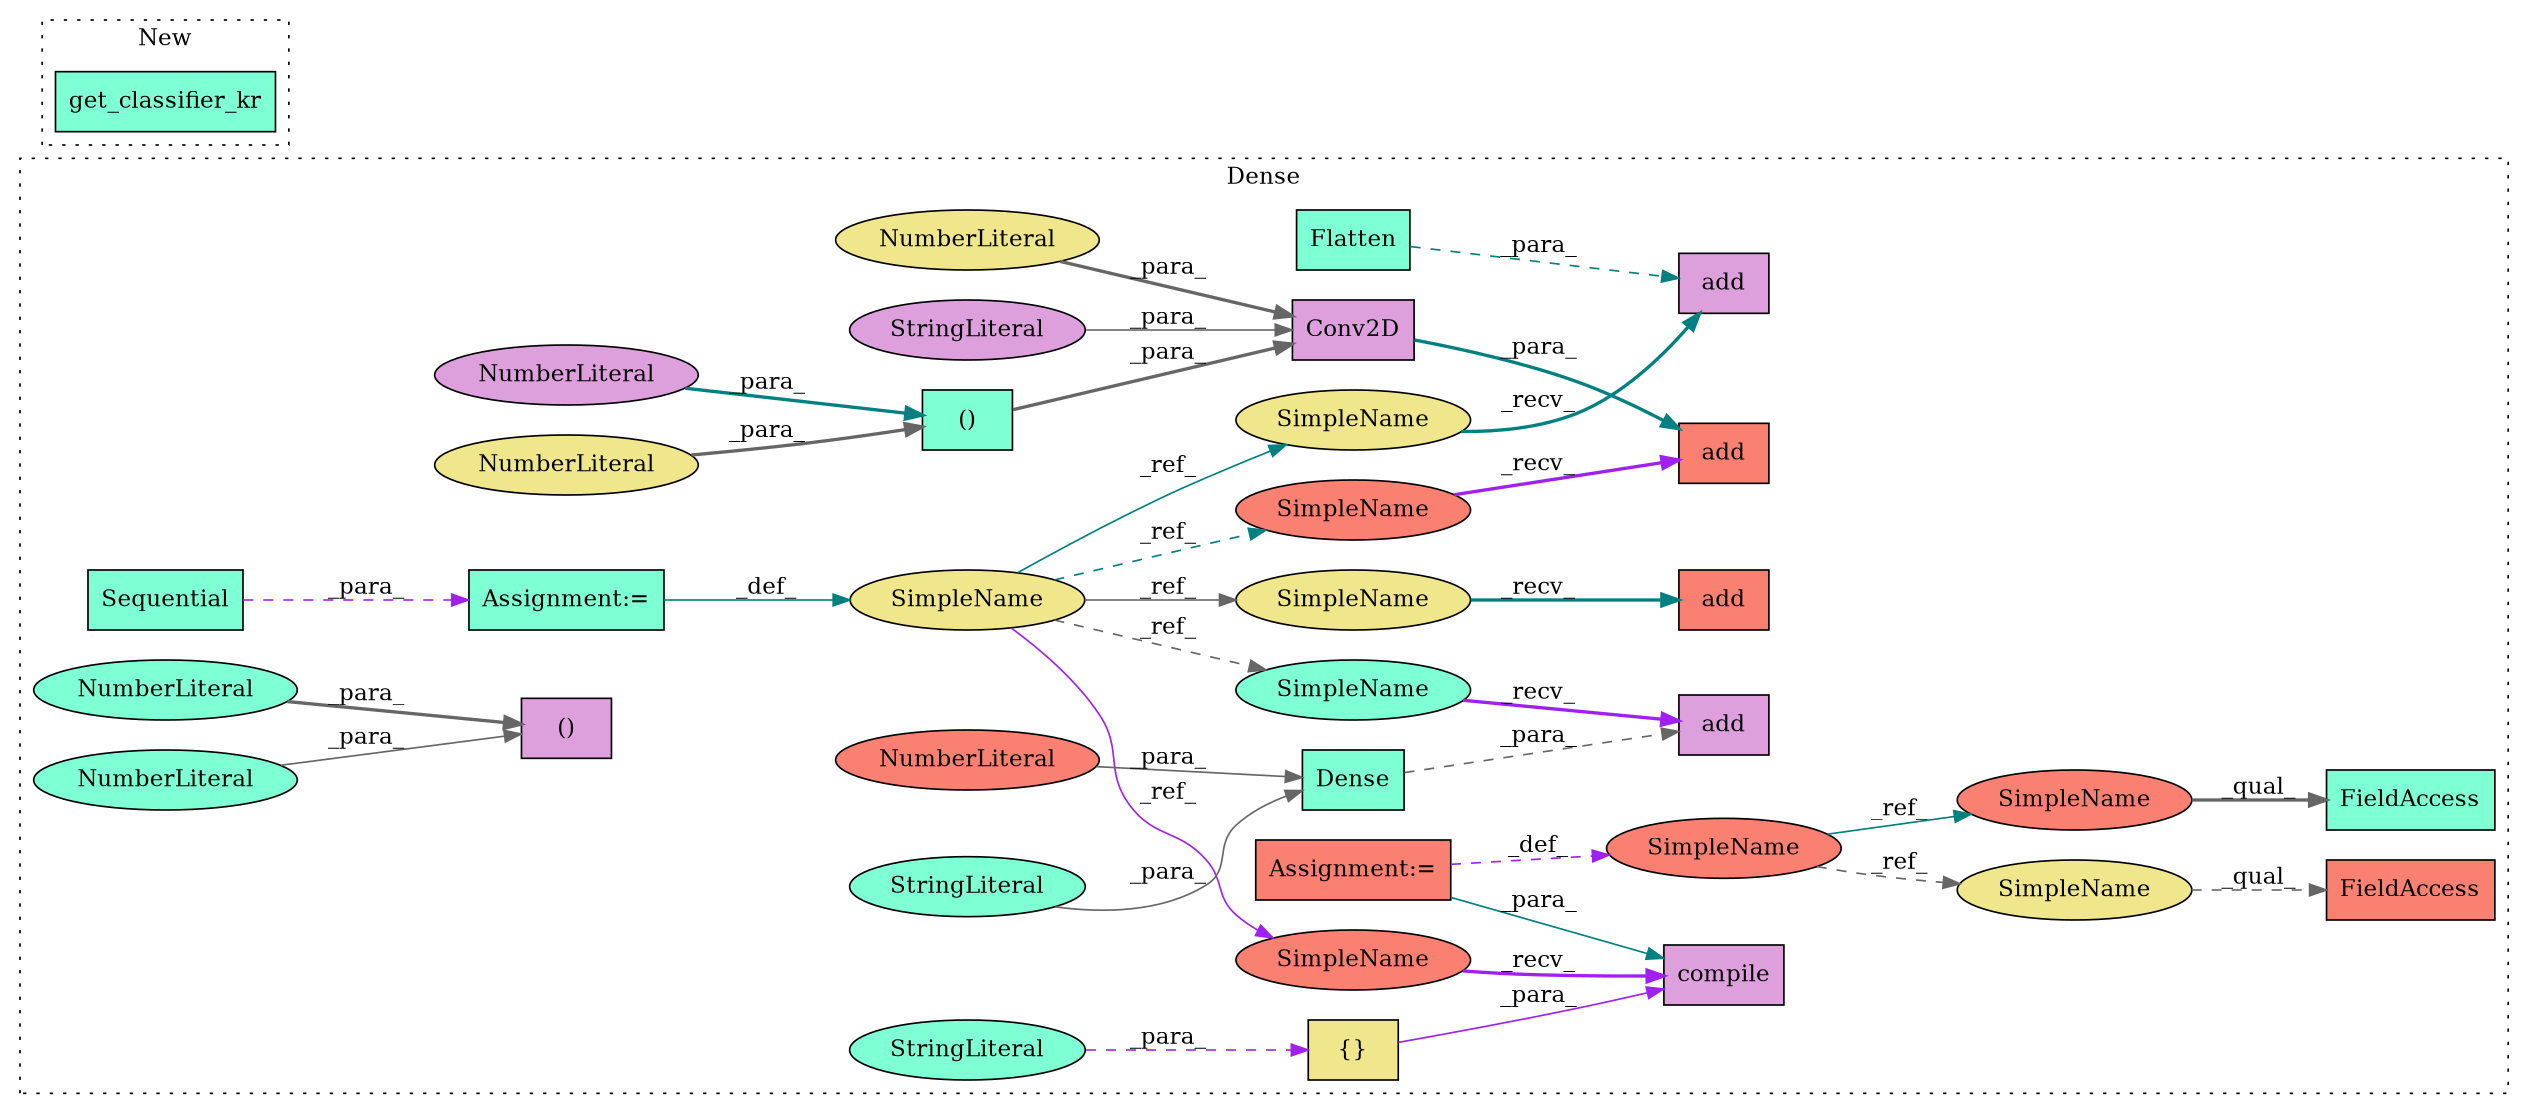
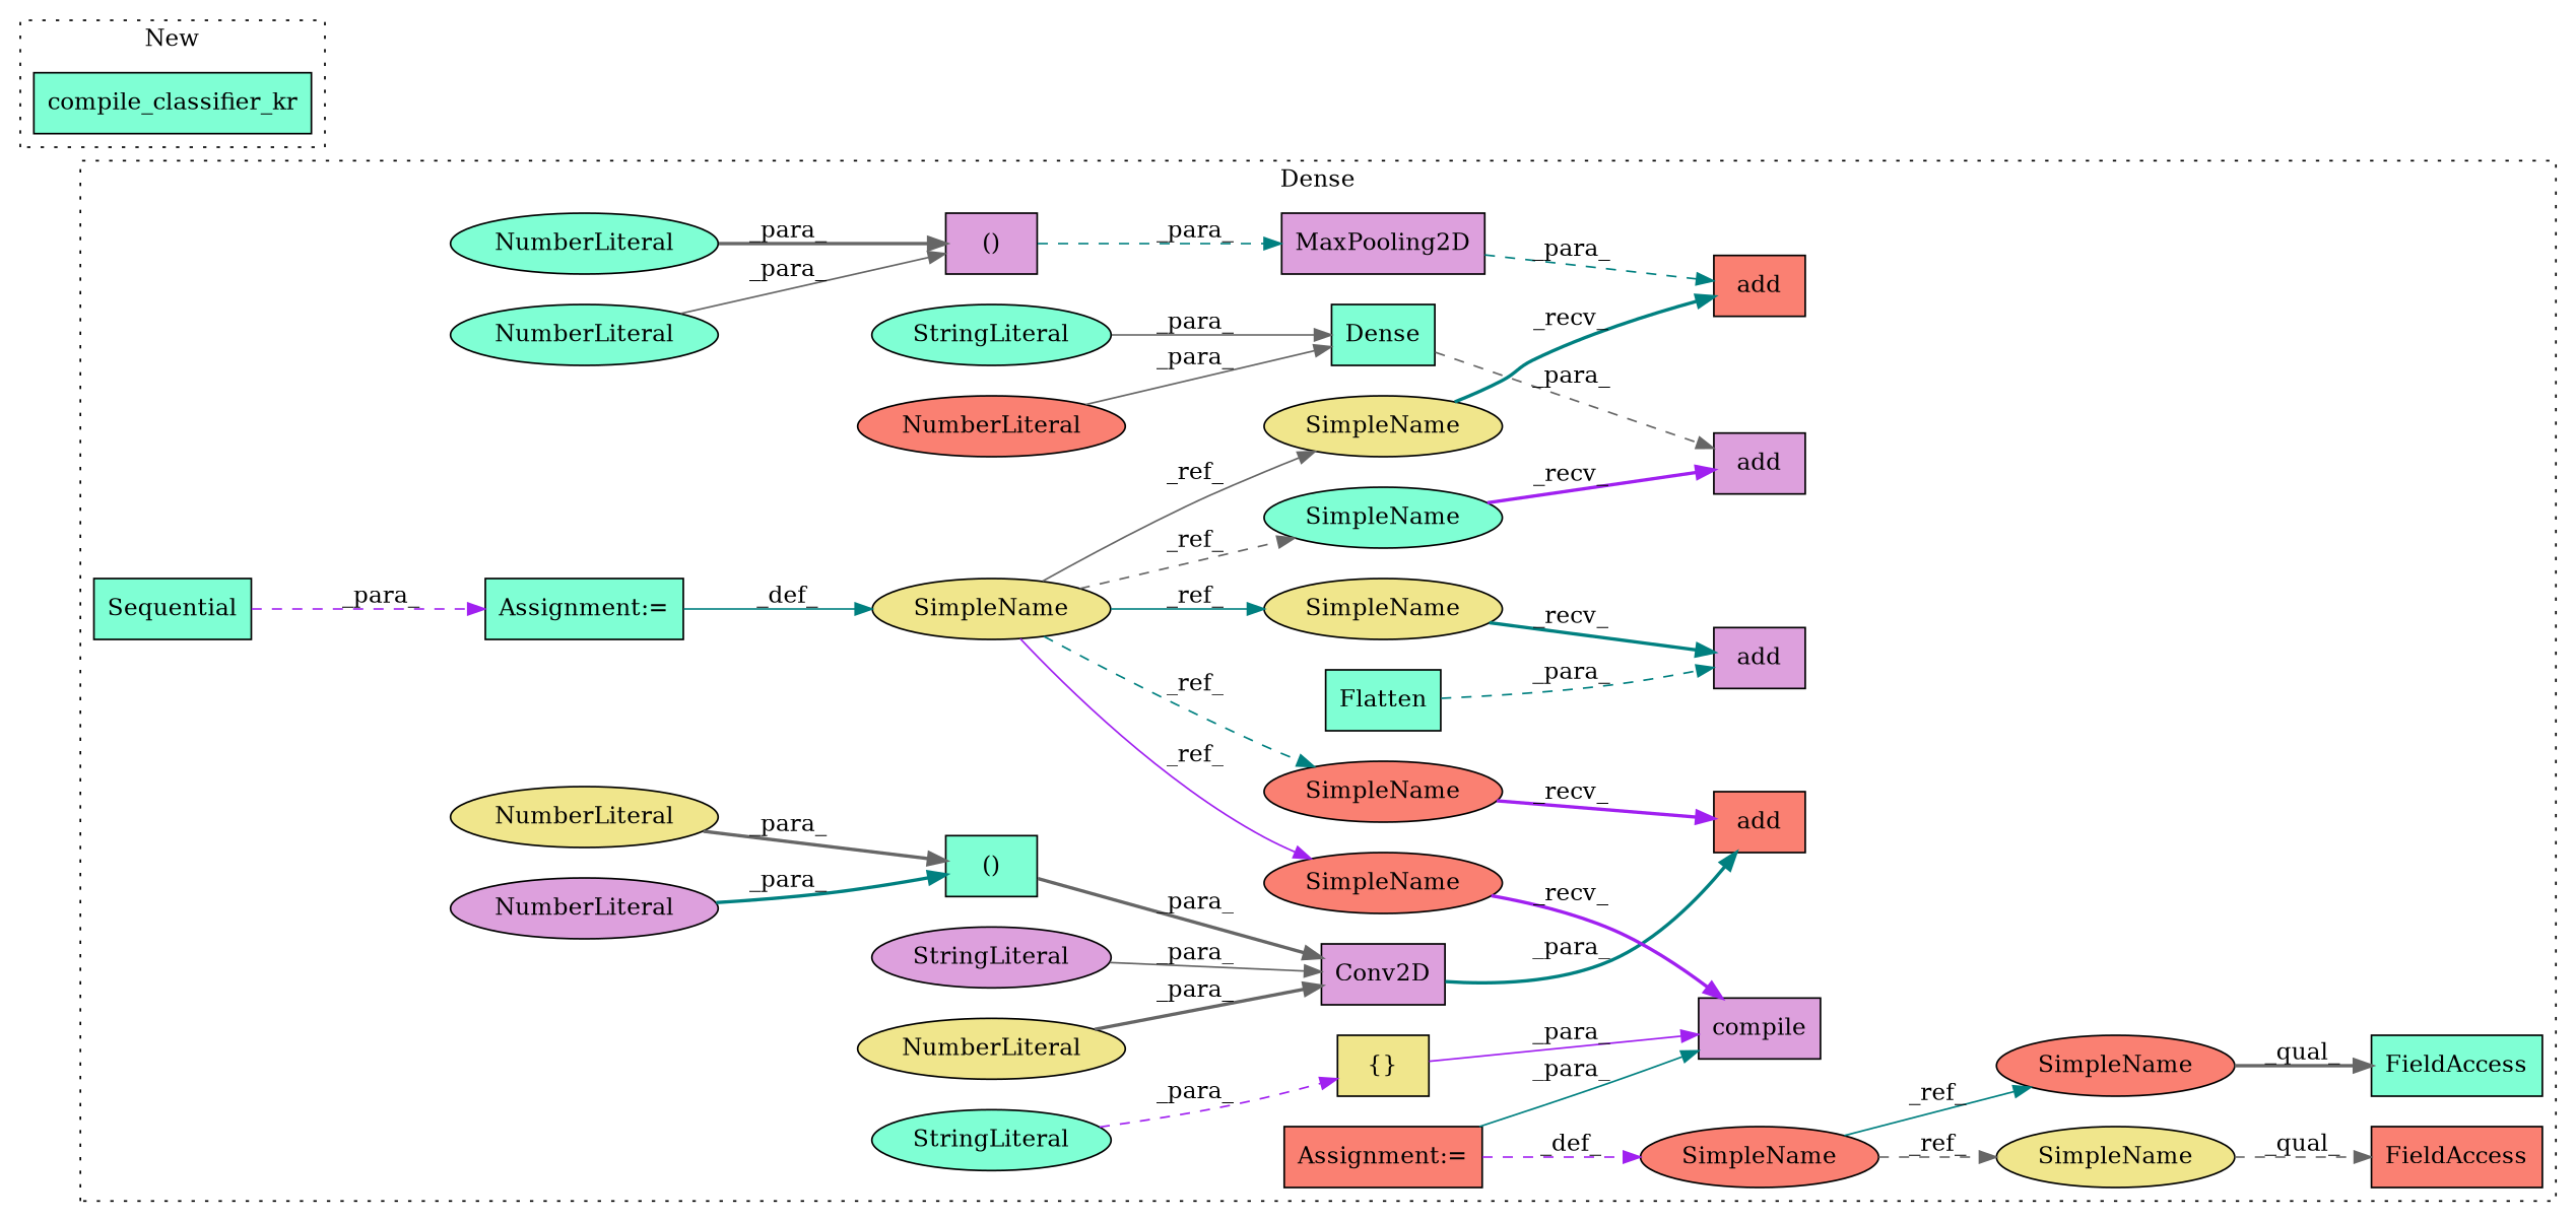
  digraph {
    rankdir=LR
    node [a=32 fillcolor=aquamarine l=5 s=4287 shape=box style=filled]
    edge [color=gray40 style=bold]
    n1 [l="6,1" label=Dense s="4415,4433"]
    n2 [fillcolor=plum l="4,1" label=add s="4411,4434"]
    n3 [l=12 label=Sequential s=4216]
    n4 [fillcolor=salmon l="4,1" label=add s="4240,4320"]
    n5 [a=106 l=31 label="()"]
    n6 [fillcolor=salmon l="4,1" label=add s="4333,4372"]
    n7 [a=106 fillcolor=plum l=15 label="()" s=4355]
    n8 [fillcolor=plum l="4,1" label=add s="4385,4398"]
    n9 [a=34 l=1 label=NumberLiteral s=4355 shape=ellipse]
    n10 [a=34 fillcolor=khaki l=2 label=NumberLiteral shape=ellipse]
    n11 [a=34 fillcolor=plum l=1 label=NumberLiteral s=4317 shape=ellipse]
    n12 [a=34 l=1 label=NumberLiteral s=4369 shape=ellipse]
    n13 [l=9 label=Flatten s=4389]
    n14 [a=42 fillcolor=khaki label=SimpleName s=4210 shape=ellipse]
    n15 [a=45 l=9 label=StringLiteral s=4424 shape=ellipse]
    n16 [fillcolor=plum l="8,1" label=compile s="4495,4561"]
    n17 [a=4 fillcolor=khaki l="1,1" label="{}" s="4549,4560"]
    n18 [a=45 l=10 label=StringLiteral s=4550 shape=ellipse]
    n19 [a=7 l=1 label="Assignment:=" s=4215]
    n20 [a=34 fillcolor=salmon l=2 label=NumberLiteral s=4421 shape=ellipse]
    n21 [fillcolor=plum l="7,2" label=Conv2D s="4244,4318"]
    n22 [a=34 fillcolor=khaki l=1 label=NumberLiteral s=4251 shape=ellipse]
    n23 [a=45 fillcolor=plum l=6 label=StringLiteral s=4275 shape=ellipse]
+   n24 [fillcolor=plum l="18,2" label=MaxPooling2D s="4337,4370"]
    n25 [a=7 fillcolor=salmon label="Assignment:=" s=4126]
    n26 [a=22 l=16 label=FieldAccess s=4508]
    n27 [a=42 fillcolor=salmon label=SimpleName s=4126 shape=ellipse]
    n28 [a=22 fillcolor=salmon l=12 label=FieldAccess s=4446]
    n29 [a=42 fillcolor=salmon label=SimpleName s=4234 shape=ellipse]
    n30 [a=42 fillcolor=khaki label=SimpleName s=4327 shape=ellipse]
    n31 [a=42 fillcolor=salmon label=SimpleName s=4489 shape=ellipse]
    n32 [a=42 fillcolor=khaki label=SimpleName s=4379 shape=ellipse]
    n33 [a=42 label=SimpleName s=4405 shape=ellipse]
    n34 [a=42 fillcolor=khaki label=SimpleName s=4446 shape=ellipse]
    n35 [a=42 fillcolor=salmon label=SimpleName s=4508 shape=ellipse]
-   n36 [l="18,1" label=get_classifier_kr s="3447,3470"]
+   n36 [l="18,1" label=compile_classifier_kr s="3447,3470"]
    subgraph cluster_1 {
      label=Dense
      style=dotted
      n1
      n2
      n3
      n4
      n5
      n6
      n7
      n8
      n9
      n10
      n11
      n12
      n13
      n14
      n15
      n16
      n17
      n18
      n19
      n20
      n21
      n22
      n23
+     n24
      n25
      n26
      n27
      n28
      n29
      n30
      n31
      n32
      n33
      n34
      n35
    }
    subgraph cluster_2 {
      label=New
      style=dotted
      n36
    }
    n1 -> n2 [label=_para_ style=dashed]
    n3 -> n19 [color=purple label=_para_ style=dashed]
    n5 -> n21 [label=_para_]
+   n7 -> n24 [color=teal label=_para_ style=dashed]
    n9 -> n7 [label=_para_ style=solid]
    n10 -> n5 [label=_para_]
    n11 -> n5 [color=teal label=_para_]
    n12 -> n7 [label=_para_]
    n13 -> n8 [color=teal label=_para_ style=dashed]
    n14 -> n29 [color=teal label=_ref_ style=dashed]
    n14 -> n30 [label=_ref_ style=solid]
    n14 -> n31 [color=purple label=_ref_ style=solid]
    n14 -> n32 [color=teal label=_ref_ style=solid]
    n14 -> n33 [label=_ref_ style=dashed]
    n15 -> n1 [label=_para_ style=solid]
    n17 -> n16 [color=purple label=_para_ style=solid]
    n18 -> n17 [color=purple label=_para_ style=dashed]
    n19 -> n14 [color=teal label=_def_ style=solid]
    n20 -> n1 [label=_para_ style=solid]
    n21 -> n4 [color=teal label=_para_]
    n22 -> n21 [label=_para_]
    n23 -> n21 [label=_para_ style=solid]
+   n24 -> n6 [color=teal label=_para_ style=dashed]
    n25 -> n16 [color=teal label=_para_ style=solid]
    n25 -> n27 [color=purple label=_def_ style=dashed]
    n27 -> n34 [label=_ref_ style=dashed]
    n27 -> n35 [color=teal label=_ref_ style=solid]
    n29 -> n4 [color=purple label=_recv_]
    n30 -> n6 [color=teal label=_recv_]
    n31 -> n16 [color=purple label=_recv_]
    n32 -> n8 [color=teal label=_recv_]
    n33 -> n2 [color=purple label=_recv_]
    n34 -> n28 [label=_qual_ style=dashed]
    n35 -> n26 [label=_qual_]
  }
